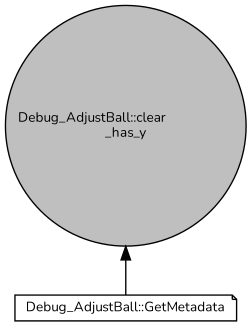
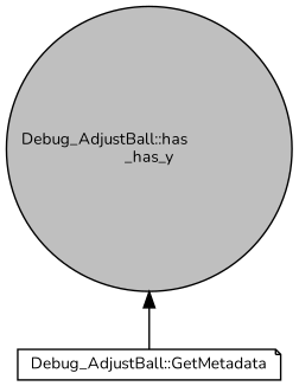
  digraph {
    rankdir=TB
    fontname=Nunito
    node [color=black fontname=Nunito fontsize=10 style=filled]
-   n1 [fillcolor=grey75 fontcolor=black height=0.2 label="Debug_AdjustBall::clear\l_has_y" shape=circle width=0.4]
+   n1 [fillcolor=grey75 fontcolor=black height=0.2 label="Debug_AdjustBall::has\l_has_y" shape=circle width=0.4]
    n2 [fillcolor=white height=0.2 label="Debug_AdjustBall::GetMetadata" shape=note width=0.4]
    n1 -> n2 [color=black dir=back fontname=Nunito fontsize=10 labelfontname=Helvetica labelfontsize=10 style=solid]
  }
